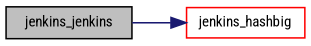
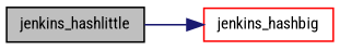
  digraph {
    rankdir=LR
    fontname="Roboto Condensed"
    node [fontname="Roboto Condensed" fontsize=10 shape=record]
-   n1 [color=black fillcolor=grey75 fontcolor=black height=0.2 label=jenkins_jenkins style=filled width=0.4]
+   n1 [color=black fillcolor=grey75 fontcolor=black height=0.2 label=jenkins_hashlittle style=filled width=0.4]
    n2 [color=red height=0.2 label=jenkins_hashbig width=0.4]
    n1 -> n2 [color=midnightblue fontname="Roboto Condensed" fontsize=10 labelfontname=Helvetica labelfontsize=10 style=solid]
  }
